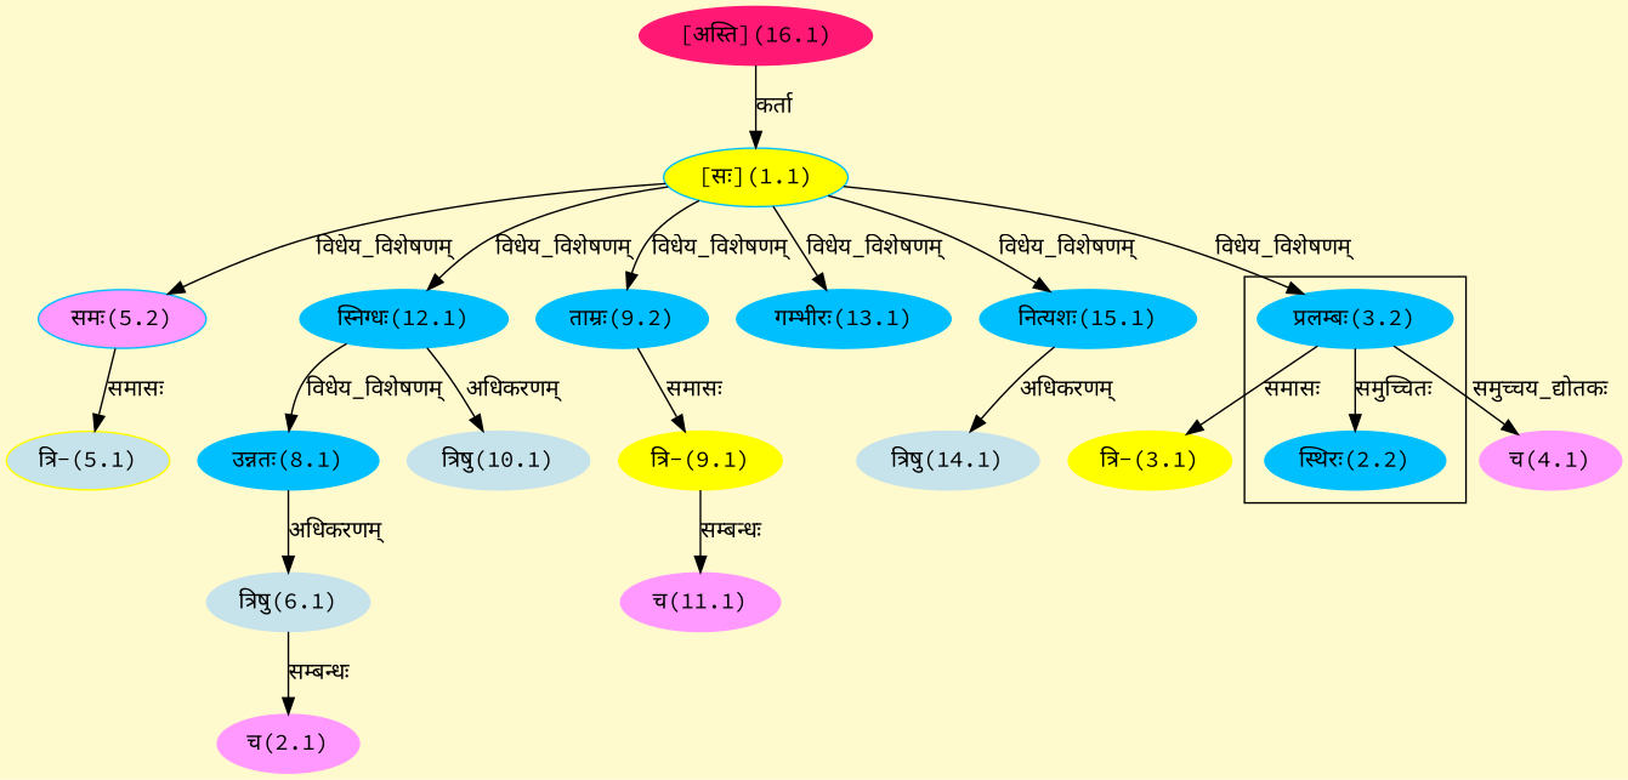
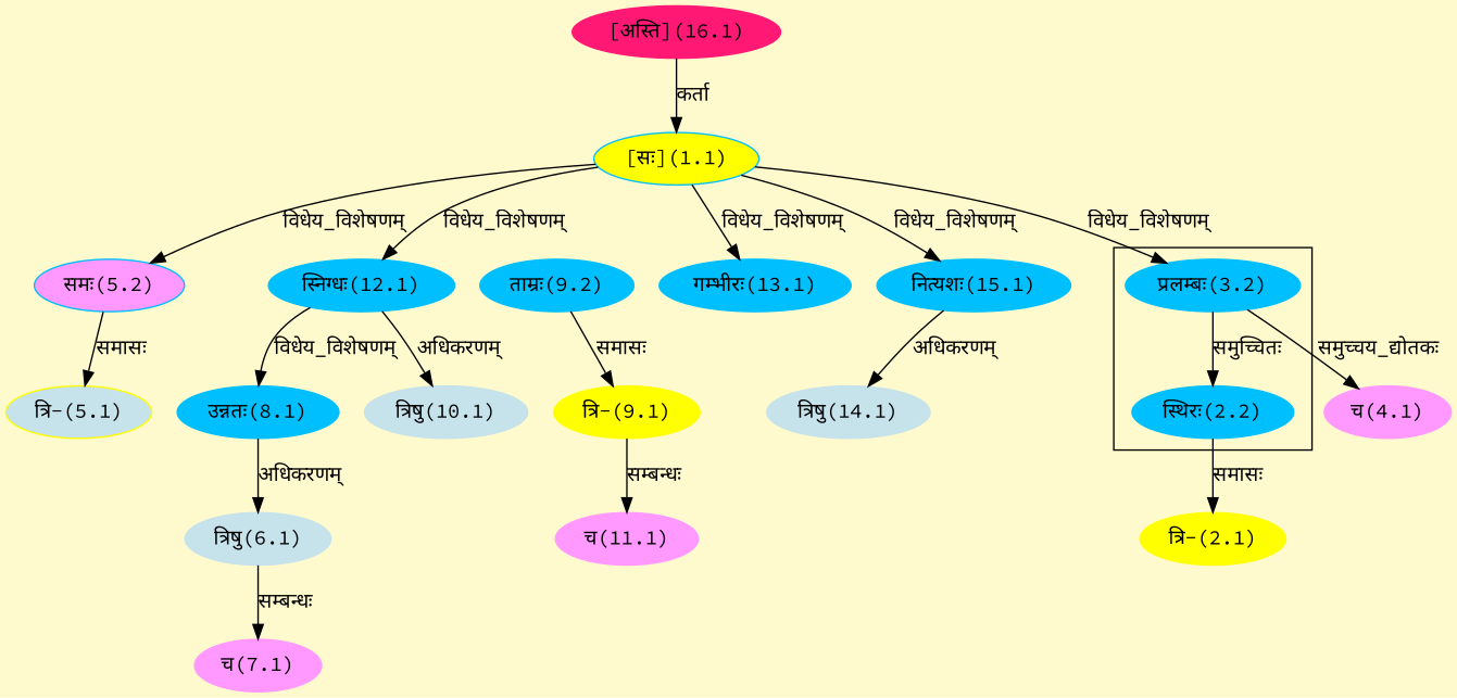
  digraph {
    bgcolor=lemonchiffon1
    compound=true
    fontname="Source Code Pro"
    rankdir=BT
    node [color="#00BFFF" fontname="Source Code Pro" style=filled]
    edge [dir=back fontname="Source Code Pro"]
    n1 [label="स्थिरः(2.2)"]
    n2 [label="प्रलम्बः(3.2)"]
    n3 [fillcolor="#FFFF00" label="[सः](1.1)"]
    n4 [color="#FF1975" label="[अस्ति](16.1)"]
-   n6 [color="#FFFF00" label="त्रि-(3.1)"]
+   n5 [color="#FFFF00" label="त्रि-(2.1)"]
    n7 [color="#FF99FF" label="च(4.1)"]
    n8 [color="#FFFF00" fillcolor="#C6E2EB" label="त्रि-(5.1)"]
    n9 [fillcolor="#FF99FF" label="समः(5.2)"]
    n10 [color="#C6E2EB" label="त्रिषु(6.1)"]
    n11 [label="उन्नतः(8.1)"]
    n12 [label="स्निग्धः(12.1)"]
-   n13 [color="#FF99FF" label="च(2.1)"]
+   n13 [color="#FF99FF" label="च(7.1)"]
    n14 [color="#FFFF00" label="त्रि-(9.1)"]
    n15 [label="ताम्रः(9.2)"]
    n16 [color="#C6E2EB" label="त्रिषु(10.1)"]
    n17 [color="#FF99FF" label="च(11.1)"]
    n18 [label="गम्भीरः(13.1)"]
    n19 [color="#C6E2EB" label="त्रिषु(14.1)"]
    n20 [label="नित्यशः(15.1)"]
    subgraph cluster_1 {
      n1
      n2
    }
    n1 -> n2 [label="समुच्चितः"]
    n2 -> n3 [label="विधेय_विशेषणम्"]
    n3 -> n4 [label="कर्ता"]
-   n6 -> n2 [label="समासः"]
+   n5 -> n1 [label="समासः"]
    n7 -> n2 [label="समुच्चय_द्योतकः"]
    n8 -> n9 [label="समासः"]
    n9 -> n3 [label="विधेय_विशेषणम्"]
    n10 -> n11 [label="अधिकरणम्"]
    n11 -> n12 [label="विधेय_विशेषणम्"]
    n12 -> n3 [label="विधेय_विशेषणम्"]
    n13 -> n10 [label="सम्बन्धः"]
    n14 -> n15 [label="समासः"]
-   n15 -> n3 [label="विधेय_विशेषणम्"]
    n16 -> n12 [label="अधिकरणम्"]
    n17 -> n14 [label="सम्बन्धः"]
    n18 -> n3 [label="विधेय_विशेषणम्"]
    n19 -> n20 [label="अधिकरणम्"]
    n20 -> n3 [label="विधेय_विशेषणम्"]
  }
